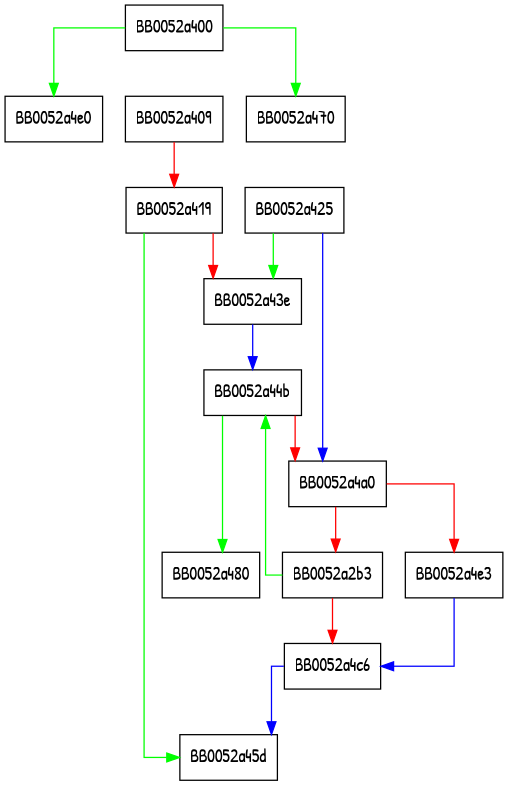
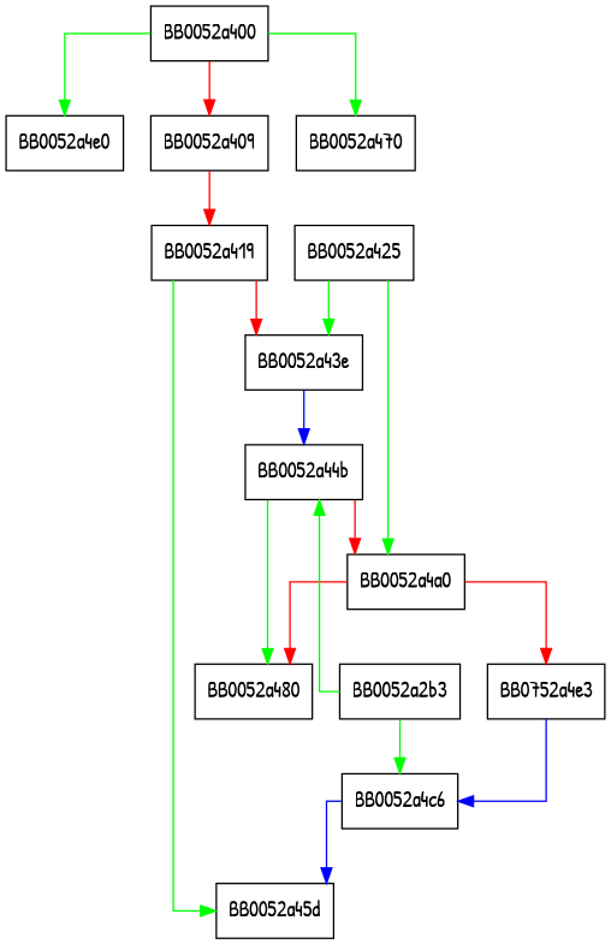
  digraph {
    fontname="Patrick Hand"
    splines=ortho
    node [fontname="Patrick Hand" shape=box]
    edge [color=green fontname="Patrick Hand"]
    BB0052a400
    BB0052a4e0
    BB0052a409
    BB0052a470
    BB0052a419
    BB0052a45d
    BB0052a43e
    BB0052a425
    BB0052a4a0
-   BB0052a4e3
+   BB0052a4e3 [label=BB0752a4e3]
    n11 [label=BB0052a2b3]
    BB0052a44b
    BB0052a4c6
    BB0052a480
    BB0052a400 -> BB0052a4e0
+   BB0052a400 -> BB0052a409 [color=red]
    BB0052a400 -> BB0052a470
    BB0052a409 -> BB0052a419 [color=red]
    BB0052a419 -> BB0052a45d
    BB0052a419 -> BB0052a43e [color=red]
    BB0052a43e -> BB0052a44b [color=blue]
    BB0052a425 -> BB0052a43e
-   BB0052a425 -> BB0052a4a0 [color=blue]
+   BB0052a425 -> BB0052a4a0
    BB0052a4a0 -> BB0052a4e3 [color=red]
-   BB0052a4a0 -> n11 [color=red]
+   BB0052a4a0 -> BB0052a480 [color=red]
    BB0052a4e3 -> BB0052a4c6 [color=blue]
    n11 -> BB0052a44b
-   n11 -> BB0052a4c6 [color=red]
+   n11 -> BB0052a4c6
    BB0052a44b -> BB0052a4a0 [color=red]
    BB0052a44b -> BB0052a480
    BB0052a4c6 -> BB0052a45d [color=blue]
  }
